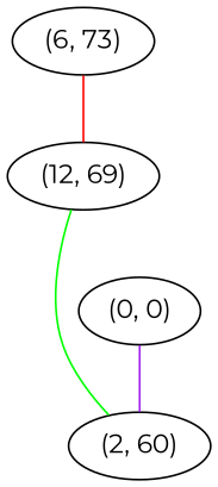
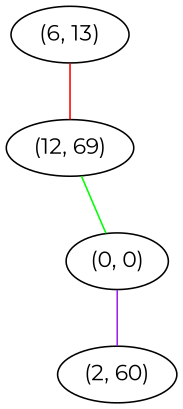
  graph {
    fontname=Montserrat
    node [fontname=Montserrat]
    edge [fontname=Montserrat]
    "(12, 69)"
    "(2, 60)"
-   "(6, 73)"
+   "(6, 73)" [label="(6, 13)"]
    "(0, 0)"
-   "(12, 69)" -- "(2, 60)" [color=green weight=2]
+   "(12, 69)" -- "(0, 0)" [color=green weight=2]
    "(6, 73)" -- "(12, 69)" [color=red weight=1]
    "(0, 0)" -- "(2, 60)" [color=purple weight=4]
  }
